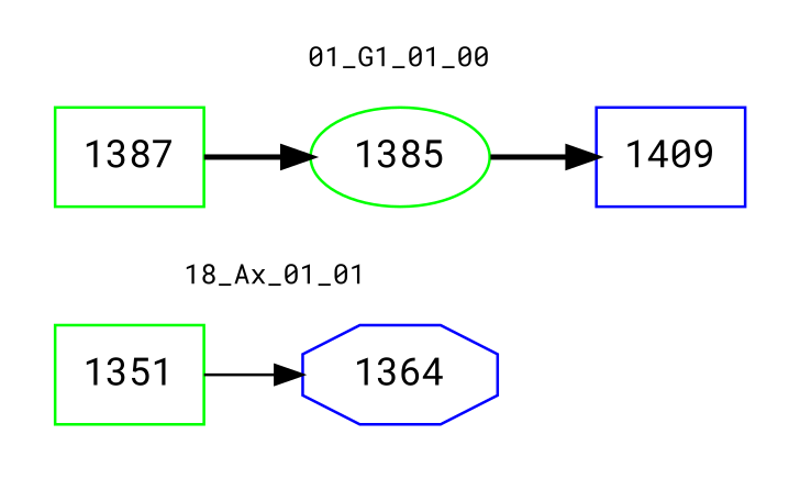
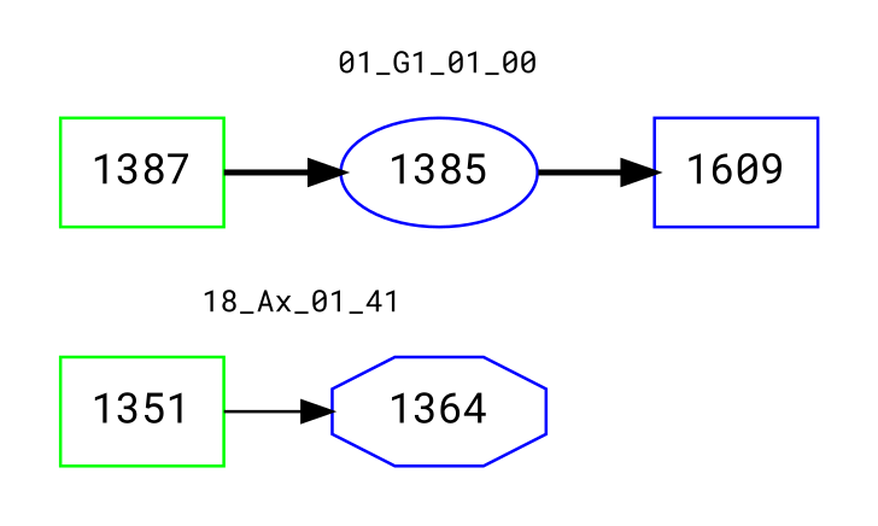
  digraph {
    fontname="Roboto Mono"
    rankdir=LR
    node [color=blue fontname="Roboto Mono" shape=box]
    edge [color=black fontname="Roboto Mono" style=bold]
    n1 [color=green label=1351]
    n2 [label=1364 shape=octagon]
    n3 [color=green label=1387]
-   n4 [color=green label=1385 shape=ellipse]
-   n5 [label=1409]
+   n4 [label=1385 shape=ellipse]
+   n5 [label=1609]
    subgraph cluster_1 {
      color=white
      fontsize=10
-     label="18_Ax_01_01"
+     label="18_Ax_01_41"
      n1
      n2
    }
    subgraph cluster_2 {
      color=white
      fontsize=10
      label="01_G1_01_00"
      n3
      n4
      n5
    }
    n1 -> n2 [style=solid]
    n3 -> n4
    n4 -> n5
  }
